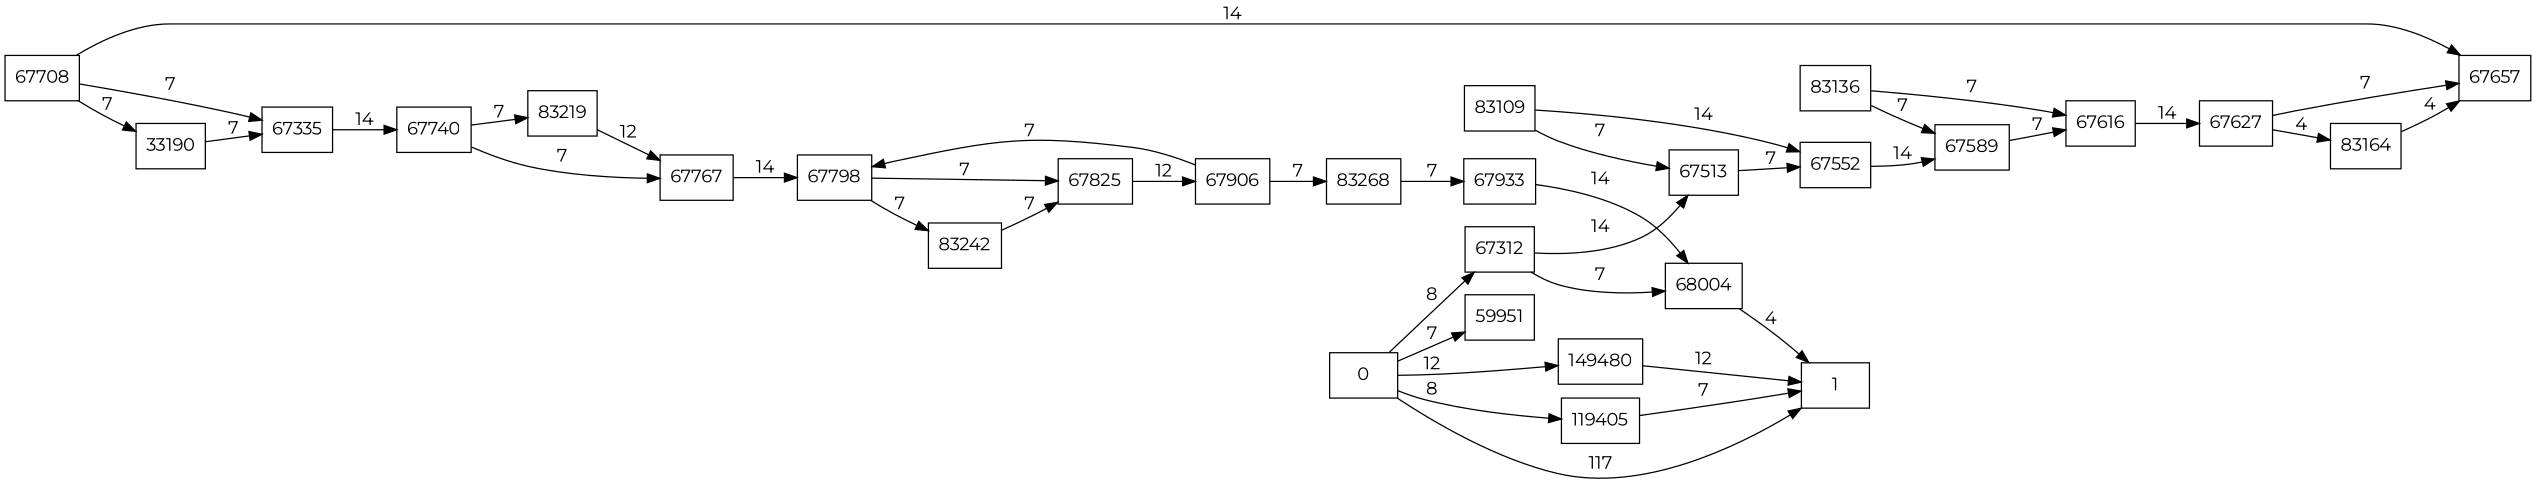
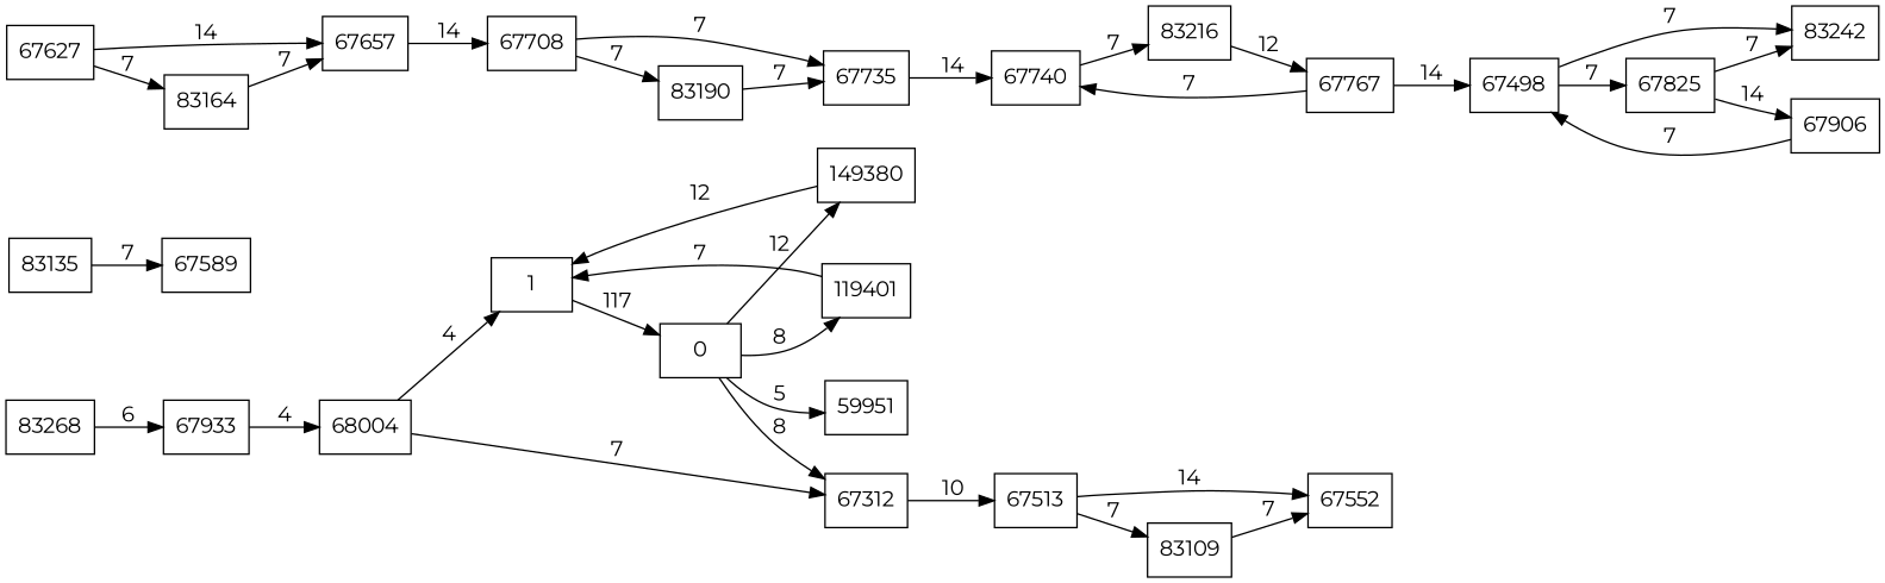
  digraph {
    fontname=Montserrat
    rankdir=LR
    node [fontname=Montserrat shape=rectangle]
    edge [fontname=Montserrat]
    67312
    67513
    67552
    83109
    67589
-   67616
    67627
-   83135 [label=83136]
+   83135
    67657
    83164
    67708
-   67735 [label=67335]
-   83190 [label=33190]
+   67735
+   83190
    67740
    67767
-   83216 [label=83219]
-   67798
+   83216
+   67798 [label=67498]
    67825
    83242
    67906
    83268
    67933
    68004
    1
-   119405
-   149380 [label=149480]
+   119405 [label=119401]
+   149380
    0
    59951
-   67312 -> 67513 [label=14]
-   67513 -> 67552 [label=7]
-   83109 -> 67513 [label=7]
-   67552 -> 67589 [label=14]
-   83109 -> 67552 [label=14]
-   67589 -> 67616 [label=7]
-   67616 -> 67627 [label=14]
-   67627 -> 67657 [label=7]
-   67627 -> 83164 [label=4]
+   67312 -> 67513 [label=10]
+   67513 -> 67552 [label=14]
+   67513 -> 83109 [label=7]
+   83109 -> 67552 [label=7]
+   67627 -> 67657 [label=14]
+   67627 -> 83164 [label=7]
    83135 -> 67589 [label=7]
-   83135 -> 67616 [label=7]
-   67708 -> 67657 [label=14]
-   83164 -> 67657 [label=4]
+   67657 -> 67708 [label=14]
+   83164 -> 67657 [label=7]
    67708 -> 67735 [label=7]
    67708 -> 83190 [label=7]
    67735 -> 67740 [label=14]
    83190 -> 67735 [label=7]
-   67740 -> 67767 [label=7]
+   67767 -> 67740 [label=7]
    67740 -> 83216 [label=7]
    67767 -> 67798 [label=14]
    83216 -> 67767 [label=12]
    67798 -> 67825 [label=7]
    67798 -> 83242 [label=7]
-   67825 -> 67906 [label=12]
-   83242 -> 67825 [label=7]
+   67825 -> 67906 [label=14]
+   67825 -> 83242 [label=7]
    67906 -> 67798 [label=7]
-   67906 -> 83268 [label=7]
-   83268 -> 67933 [label=7]
-   67933 -> 68004 [label=14]
-   67312 -> 68004 [label=7]
+   83268 -> 67933 [label=6]
+   67933 -> 68004 [label=4]
+   68004 -> 67312 [label=7]
    68004 -> 1 [label=4]
    119405 -> 1 [label=7]
    149380 -> 1 [label=12]
    0 -> 67312 [label=8]
-   0 -> 1 [label=117]
+   1 -> 0 [label=117]
    0 -> 119405 [label=8]
    0 -> 149380 [label=12]
-   0 -> 59951 [label=7]
+   0 -> 59951 [label=5]
  }
